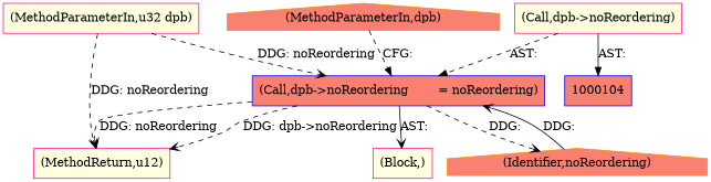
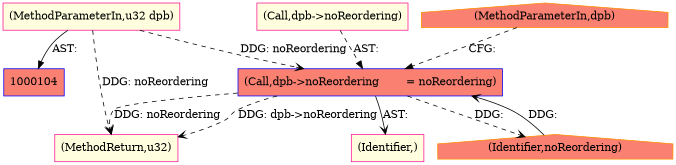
  digraph {
    node [color=deeppink fillcolor=salmon shape=box style=filled]
    edge [arrowhead=vee style=dashed]
    n1 [color=blue label="(Call,dpb->noReordering        = noReordering)"]
-   n2 [fillcolor=lightyellow label="(MethodReturn,u12)"]
-   n3 [fillcolor=lightyellow label="(Block,)"]
+   n2 [fillcolor=lightyellow label="(MethodReturn,u32)"]
+   n3 [fillcolor=lightyellow label="(Identifier,)"]
    n4 [color=darkorange label="(Identifier,noReordering)" shape=house]
    n5 [fillcolor=lightyellow label="(MethodParameterIn,u32 dpb)"]
    1000104 [color=blue]
    n7 [fillcolor=lightyellow label="(Call,dpb->noReordering)"]
    n8 [color=darkorange label="(MethodParameterIn,dpb)" shape=house]
    n1 -> n2 [label="DDG: dpb->noReordering"]
    n1 -> n2 [label="DDG: noReordering"]
    n1 -> n3 [label="AST: " style=solid]
    n1 -> n4 [label="DDG: "]
    n4 -> n1 [label="DDG: " style=solid]
    n5 -> n1 [label="DDG: noReordering"]
    n5 -> n2 [label="DDG: noReordering"]
-   n7 -> 1000104 [arrowhead=normal label="AST: " style=solid]
+   n5 -> 1000104 [arrowhead=normal label="AST: " style=solid]
    n7 -> n1 [arrowhead=normal label="AST: "]
    n8 -> n1 [arrowhead=normal label="CFG: "]
  }
